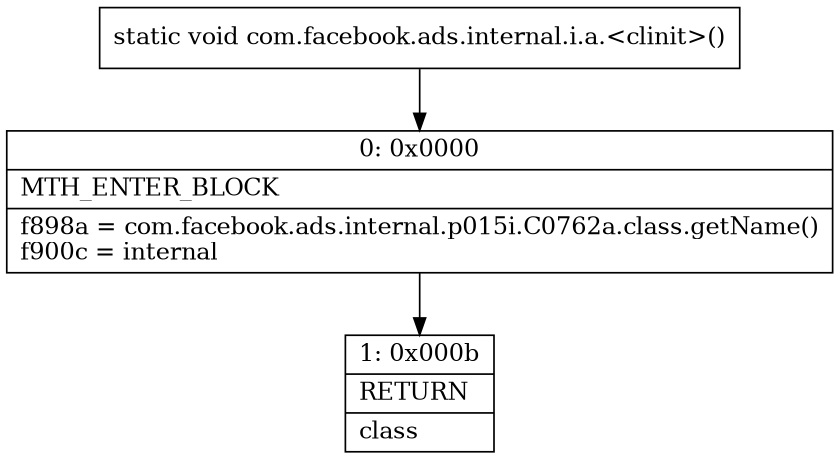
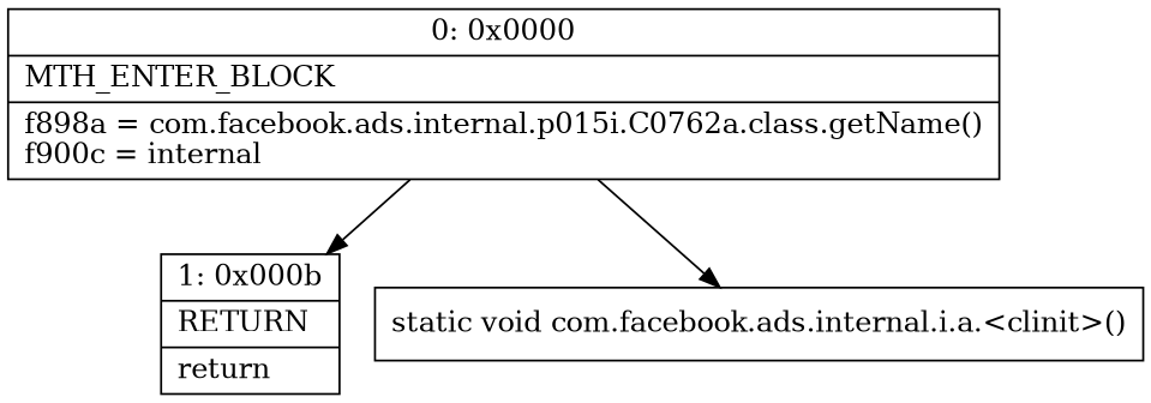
  digraph {
    node [shape=record]
    n1 [label="{0\:\ 0x0000|MTH_ENTER_BLOCK\l|f898a = com.facebook.ads.internal.p015i.C0762a.class.getName()\lf900c = internal\l}"]
-   n2 [label="{1\:\ 0x000b|RETURN\l|class\l}"]
+   n2 [label="{1\:\ 0x000b|RETURN\l|return\l}"]
    n3 [label="{static void com.facebook.ads.internal.i.a.\<clinit\>() }"]
    n1 -> n2
-   n3 -> n1
+   n1 -> n3
  }
